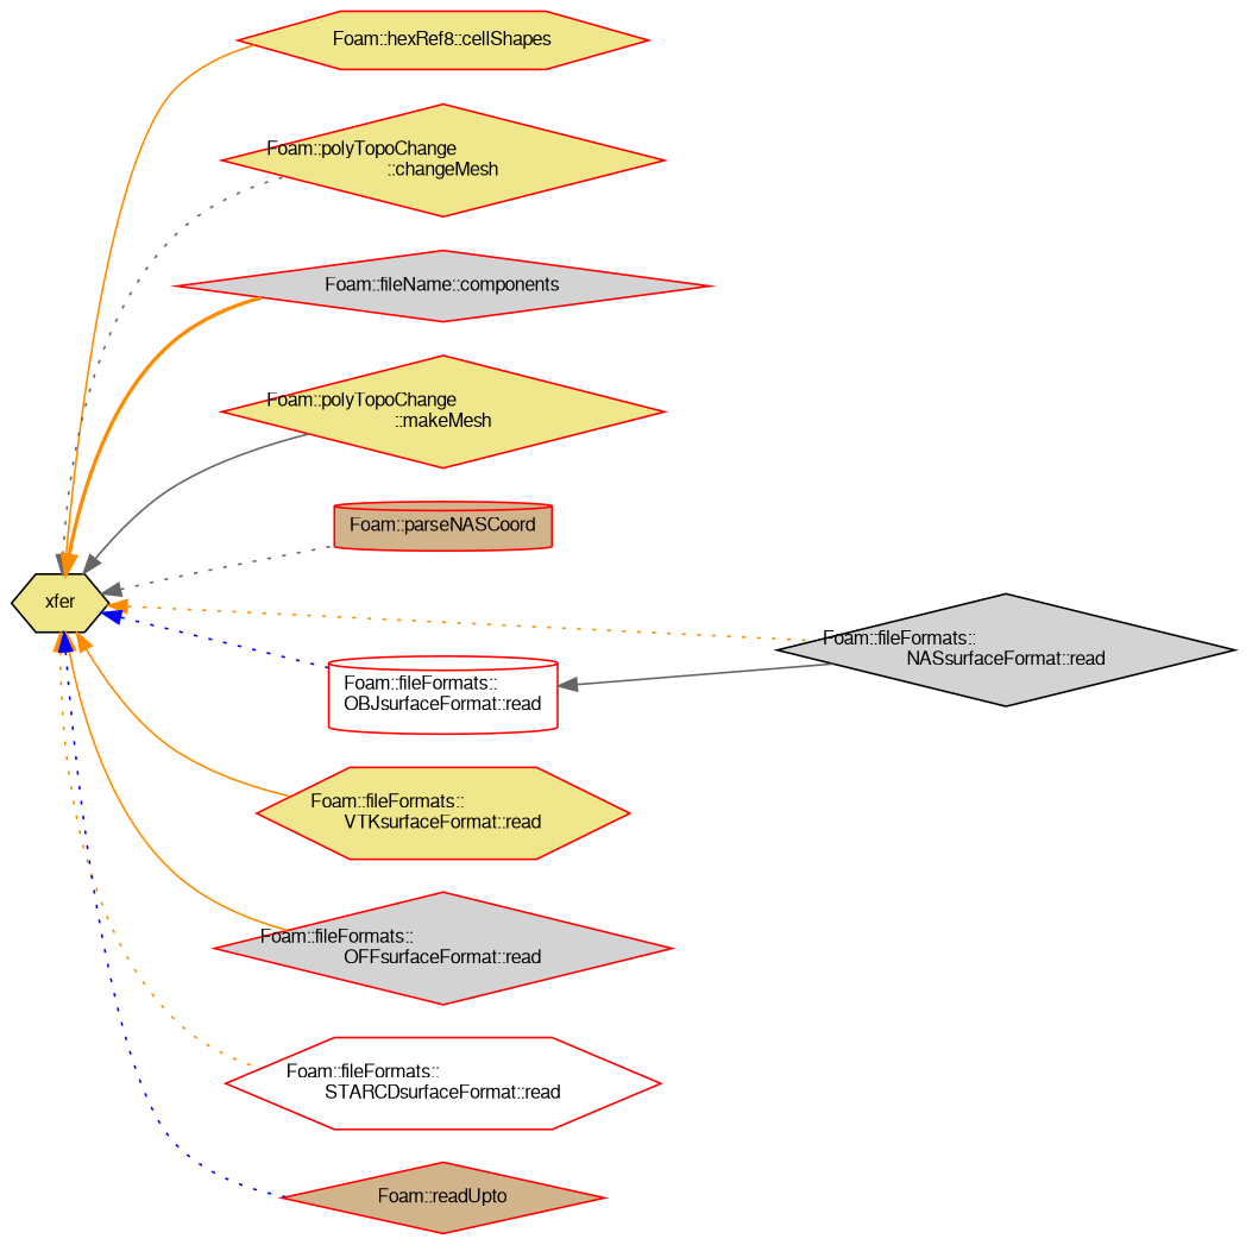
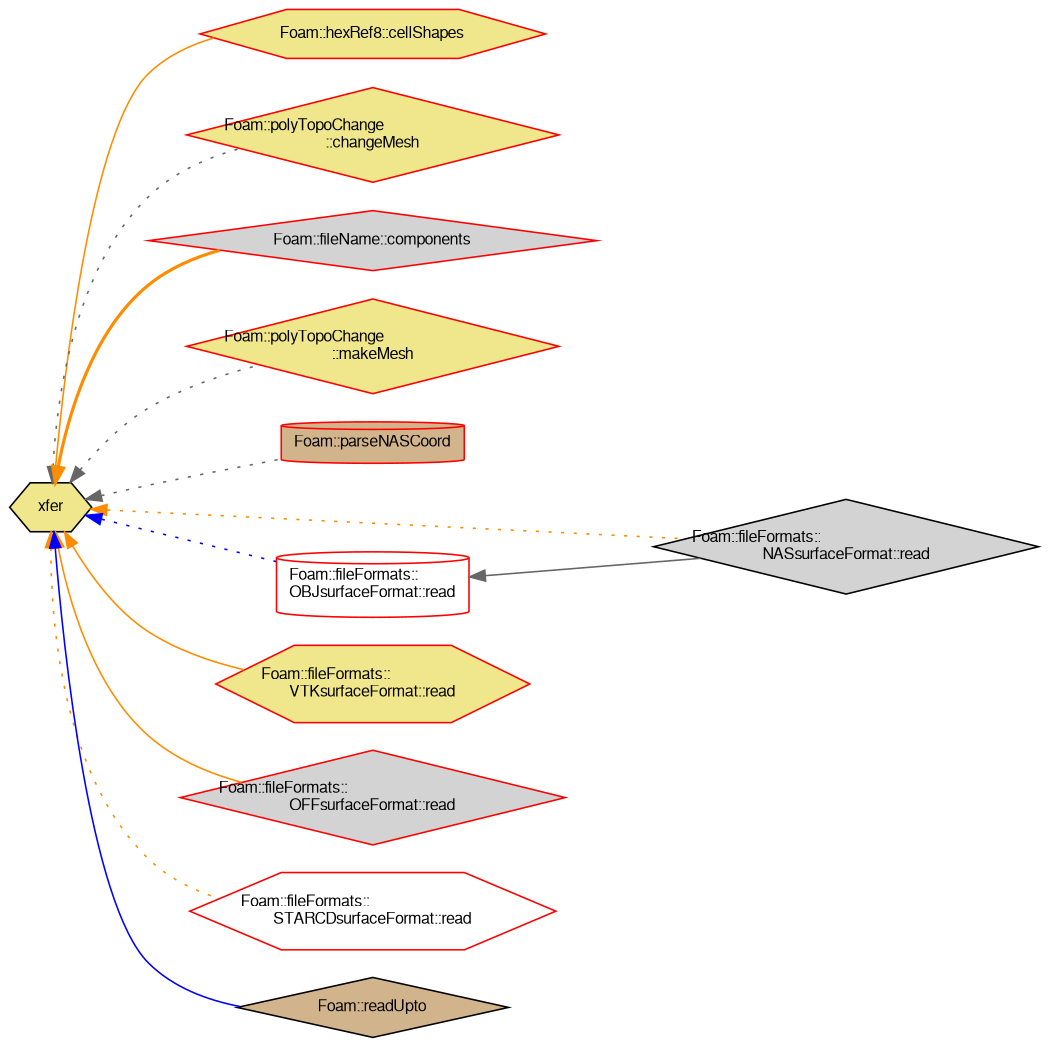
  digraph {
    rankdir=LR
    node [color=red fillcolor=khaki fontname=FreeSans fontsize=10 shape=diamond style=filled]
    edge [color=darkorange dir=back fontname=FreeSans fontsize=10 labelfontname=FreeSans labelfontsize=10 style=solid]
    n1 [color=black fontcolor=black height=0.2 label=xfer shape=hexagon width=0.4]
    n2 [height=0.2 label="Foam::hexRef8::cellShapes" shape=hexagon width=0.4]
    n3 [height=0.2 label="Foam::polyTopoChange\l::changeMesh" width=0.4]
    n4 [fillcolor=lightgrey height=0.2 label="Foam::fileName::components" width=0.4]
    n5 [height=0.2 label="Foam::polyTopoChange\l::makeMesh" width=0.4]
    n6 [fillcolor=tan height=0.2 label="Foam::parseNASCoord" shape=cylinder width=0.4]
    n7 [color=black fillcolor=lightgrey height=0.2 label="Foam::fileFormats::\lNASsurfaceFormat::read" width=0.4]
    n8 [fillcolor=white height=0.2 label="Foam::fileFormats::\lOBJsurfaceFormat::read" shape=cylinder width=0.4]
    n9 [height=0.2 label="Foam::fileFormats::\lVTKsurfaceFormat::read" shape=hexagon width=0.4]
    n10 [fillcolor=lightgrey height=0.2 label="Foam::fileFormats::\lOFFsurfaceFormat::read" width=0.4]
    n11 [fillcolor=white height=0.2 label="Foam::fileFormats::\lSTARCDsurfaceFormat::read" shape=hexagon width=0.4]
-   n12 [fillcolor=tan height=0.2 label="Foam::readUpto" width=0.4]
+   n12 [color=black fillcolor=tan height=0.2 label="Foam::readUpto" width=0.4]
    n1 -> n2
    n1 -> n3 [color=gray40 style=dotted]
    n1 -> n4 [style=bold]
-   n1 -> n5 [color=gray40]
+   n1 -> n5 [color=gray40 style=dotted]
    n1 -> n6 [color=gray40 style=dotted]
    n1 -> n7 [style=dotted]
    n1 -> n8 [color=blue style=dotted]
    n1 -> n9
    n1 -> n10
    n1 -> n11 [style=dotted]
-   n1 -> n12 [color=blue style=dotted]
+   n1 -> n12 [color=blue]
    n8 -> n7 [color=gray40]
  }
